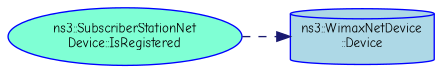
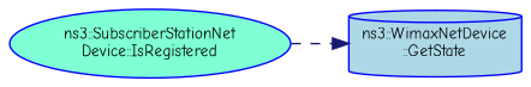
  digraph {
    rankdir=LR
    fontname="Comic Neue"
    node [color=blue fontname="Comic Neue" fontsize=10 style=filled]
    n1 [fillcolor=aquamarine fontcolor=black height=0.2 label="ns3::SubscriberStationNet\lDevice::IsRegistered" shape=ellipse width=0.4]
-   n2 [fillcolor=lightblue height=0.2 label="ns3::WimaxNetDevice\l::Device" shape=cylinder width=0.4]
+   n2 [fillcolor=lightblue height=0.2 label="ns3::WimaxNetDevice\l::GetState" shape=cylinder width=0.4]
    n1 -> n2 [color=midnightblue fontname="Comic Neue" fontsize=10 labelfontname=Helvetica labelfontsize=10 style=dashed]
  }
